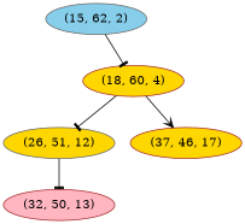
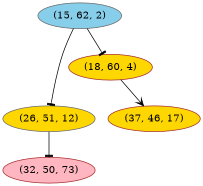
  digraph {
    node [color=brown fillcolor=gold style=filled]
    edge [arrowhead=tee]
    "(15, 62, 2)" [color=gray40 fillcolor=skyblue]
    "(18, 60, 4)"
    "(26, 51, 12)" [color=gray40]
    "(37, 46, 17)"
-   "(32, 50, 13)" [fillcolor=lightpink]
+   "(32, 50, 13)" [fillcolor=lightpink label="(32, 50, 73)"]
    "(15, 62, 2)" -> "(18, 60, 4)"
-   "(18, 60, 4)" -> "(26, 51, 12)"
+   "(15, 62, 2)" -> "(26, 51, 12)"
    "(18, 60, 4)" -> "(37, 46, 17)" [arrowhead=vee]
    "(26, 51, 12)" -> "(32, 50, 13)"
  }
